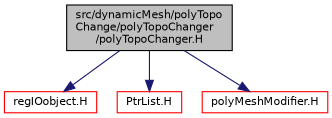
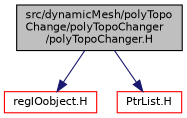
  digraph {
    node [color=red fontname=Helvetica fontsize=10 shape=record]
    edge [color=midnightblue fontname=Helvetica fontsize=10 labelfontname=Helvetica labelfontsize=10 style=solid]
    n1 [color=black fillcolor=grey75 fontcolor=black height=0.2 label="src/dynamicMesh/polyTopo\lChange/polyTopoChanger\l/polyTopoChanger.H" style=filled width=0.4]
    n2 [height=0.2 label="regIOobject.H" width=0.4]
    n3 [height=0.2 label="PtrList.H" width=0.4]
-   n4 [height=0.2 label="polyMeshModifier.H" width=0.4]
    n1 -> n2
    n1 -> n3
-   n1 -> n4
  }
